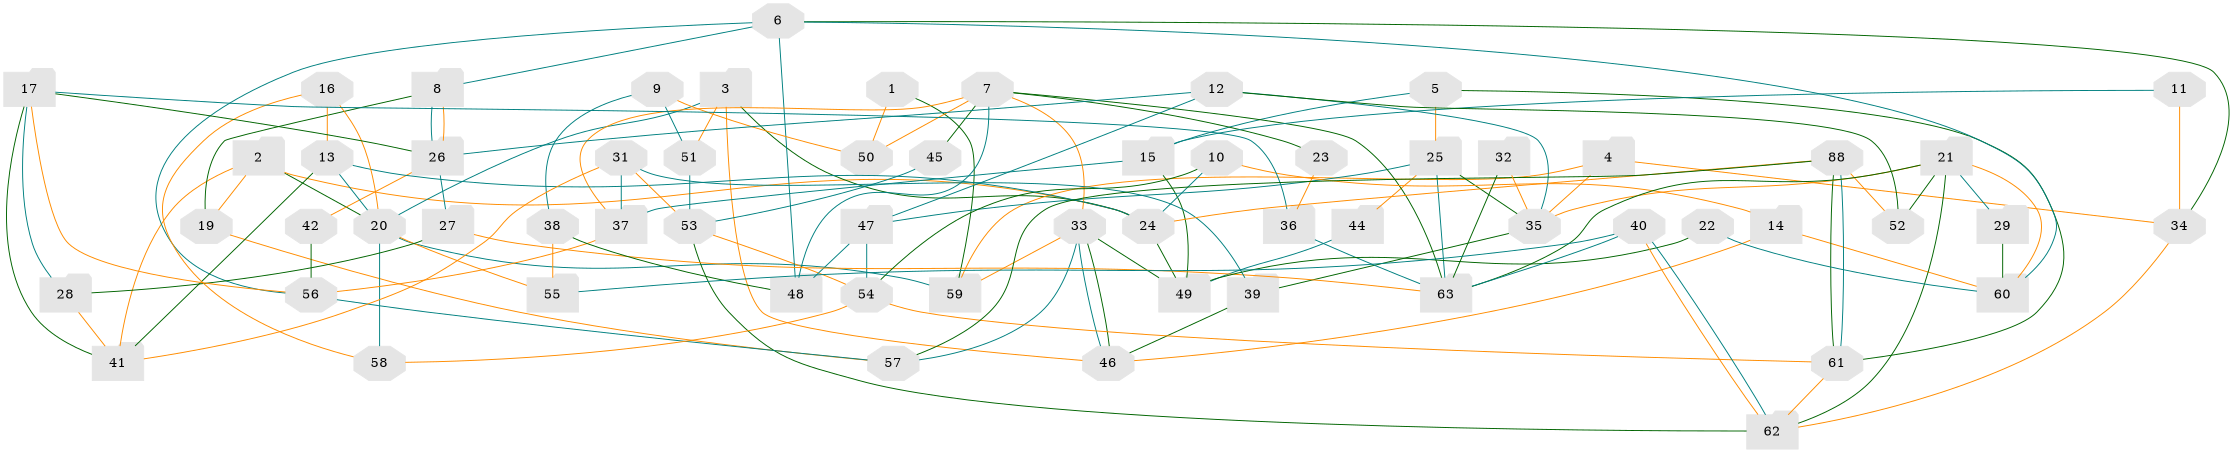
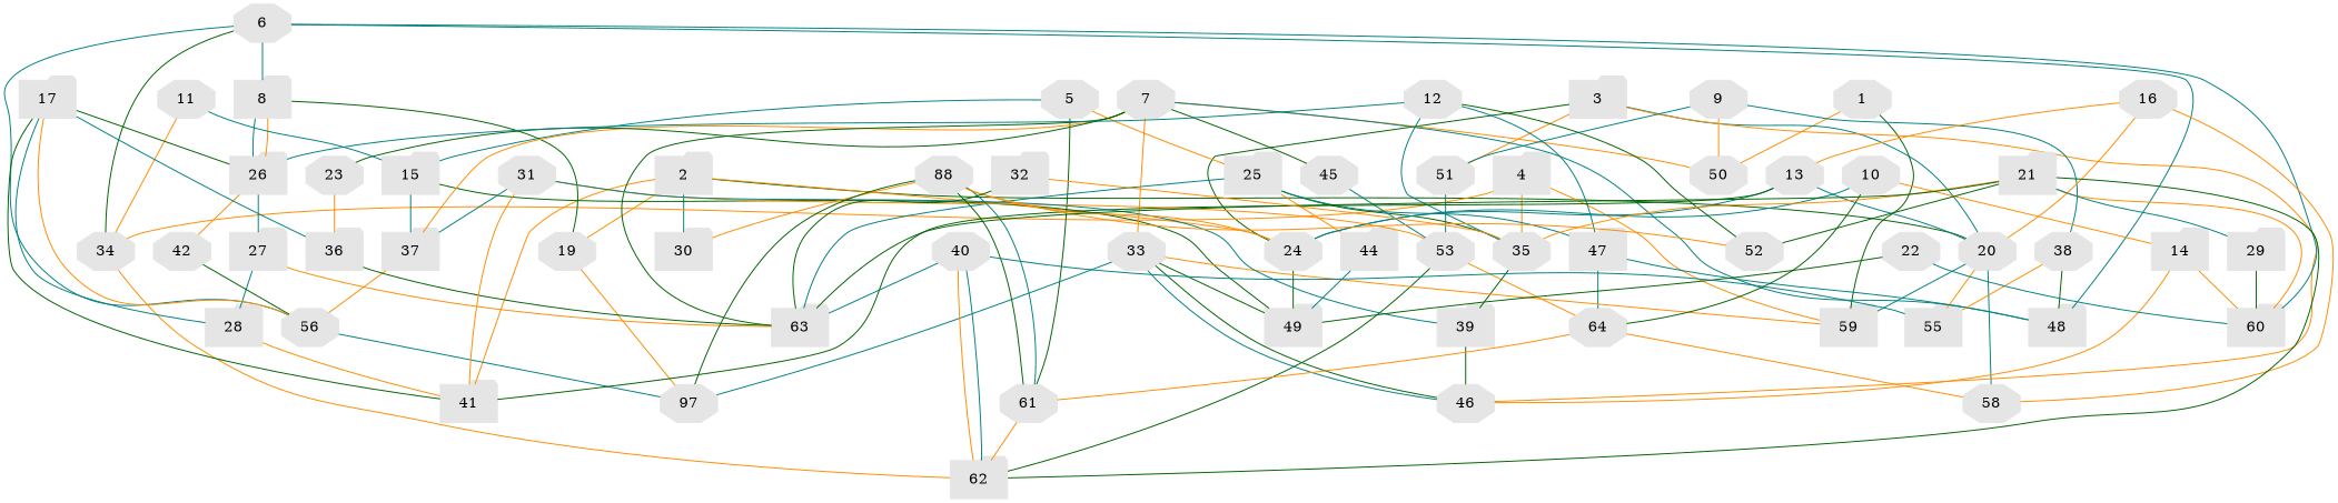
  graph {
    node [color=gray90 shape=octagon style=filled]
    edge [color=darkorange]
    1
    50
    59 [shape=folder]
    2 [shape=folder]
    19
    20
    24
+   30 [shape=folder]
    41 [shape=folder]
-   57
+   57 [label=97]
    58
    55 [shape=folder]
    49 [shape=folder]
    3 [shape=folder]
    46
    51
    53
    4 [shape=folder]
    34
    35
    62 [shape=folder]
    39 [shape=folder]
    15 [shape=folder]
    5
    25 [shape=folder]
    61
    37 [shape=folder]
    63 [shape=folder]
    47 [shape=folder]
    44 [shape=folder]
    6
    8 [shape=folder]
    48 [shape=folder]
    56
    60 [shape=folder]
    26 [shape=folder]
    7
    23
    33
    45
    36 [shape=folder]
    27 [shape=folder]
    42
    9
    38
    10
    14 [shape=folder]
-   54
+   54 [label=64]
    11
    12
    52
    13
    16
    31
    17 [shape=folder]
    28 [shape=folder]
    n57 [label=88]
    21 [shape=folder]
    29 [shape=folder]
    22
    32 [shape=folder]
    40
    1 -- 50
    1 -- 59 [color=darkgreen]
    2 -- 19
    2 -- 20 [color=darkgreen]
    2 -- 24
+   2 -- 30 [color=teal]
    2 -- 41
    19 -- 57
    20 -- 59 [color=teal]
    20 -- 58 [color=teal]
    20 -- 55
    24 -- 49 [color=darkgreen]
    3 -- 20 [color=teal]
    3 -- 24 [color=darkgreen]
    3 -- 46
    3 -- 51
    51 -- 53 [color=teal]
    53 -- 62 [color=darkgreen]
    53 -- 54
    4 -- 59
    4 -- 34
    4 -- 35
    34 -- 62
    35 -- 39 [color=darkgreen]
    39 -- 46 [color=darkgreen]
    15 -- 49 [color=darkgreen]
    15 -- 37 [color=teal]
    5 -- 15 [color=teal]
    5 -- 25
    5 -- 61 [color=darkgreen]
    25 -- 35 [color=darkgreen]
    25 -- 63 [color=teal]
    25 -- 47 [color=teal]
    25 -- 44
    61 -- 62
    37 -- 56
    47 -- 48 [color=teal]
    47 -- 54 [color=teal]
    44 -- 49 [color=teal]
    6 -- 34 [color=darkgreen]
    6 -- 8 [color=teal]
    6 -- 48 [color=teal]
    6 -- 56 [color=teal]
    6 -- 60 [color=teal]
    8 -- 19 [color=darkgreen]
    8 -- 26 [color=teal]
    8 -- 26
    56 -- 57 [color=teal]
    26 -- 27 [color=teal]
    26 -- 42
    7 -- 50
    7 -- 37
    7 -- 63 [color=darkgreen]
    7 -- 48 [color=teal]
    7 -- 23 [color=darkgreen]
    7 -- 33
    7 -- 45 [color=darkgreen]
    23 -- 36
    33 -- 59
    33 -- 57 [color=teal]
    33 -- 49 [color=darkgreen]
    33 -- 46 [color=teal]
    33 -- 46 [color=darkgreen]
    45 -- 53 [color=teal]
-   36 -- 63 [color=teal]
+   36 -- 63 [color=darkgreen]
    27 -- 63
-   27 -- 28 [color=darkgreen]
+   27 -- 28 [color=teal]
    42 -- 56 [color=darkgreen]
    9 -- 50
    9 -- 51 [color=teal]
    9 -- 38 [color=teal]
    38 -- 55
    38 -- 48 [color=darkgreen]
    10 -- 24 [color=teal]
    10 -- 14
    10 -- 54 [color=darkgreen]
    14 -- 46
    14 -- 60
    54 -- 58
    54 -- 61
    11 -- 34
    11 -- 15 [color=teal]
    12 -- 35 [color=teal]
    12 -- 47 [color=teal]
    12 -- 26 [color=teal]
    12 -- 52 [color=darkgreen]
    13 -- 20 [color=teal]
    13 -- 24 [color=teal]
    13 -- 41 [color=darkgreen]
    16 -- 20
    16 -- 58
    16 -- 13
    31 -- 41
    31 -- 53
    31 -- 39 [color=teal]
    31 -- 37 [color=teal]
    17 -- 41 [color=darkgreen]
    17 -- 56
    17 -- 26 [color=darkgreen]
    17 -- 36 [color=teal]
    17 -- 28 [color=teal]
    28 -- 41
    n57 -- 24
+   n57 -- 30
    n57 -- 57 [color=darkgreen]
    n57 -- 61 [color=darkgreen]
    n57 -- 61 [color=teal]
    n57 -- 52
    21 -- 35
    21 -- 62 [color=darkgreen]
    21 -- 63 [color=darkgreen]
    21 -- 60
    21 -- 52 [color=darkgreen]
    21 -- 29 [color=teal]
    29 -- 60 [color=darkgreen]
    22 -- 49 [color=darkgreen]
    22 -- 60 [color=teal]
    32 -- 35
    32 -- 63 [color=darkgreen]
    40 -- 55 [color=teal]
    40 -- 62
    40 -- 62 [color=teal]
    40 -- 63 [color=teal]
  }
